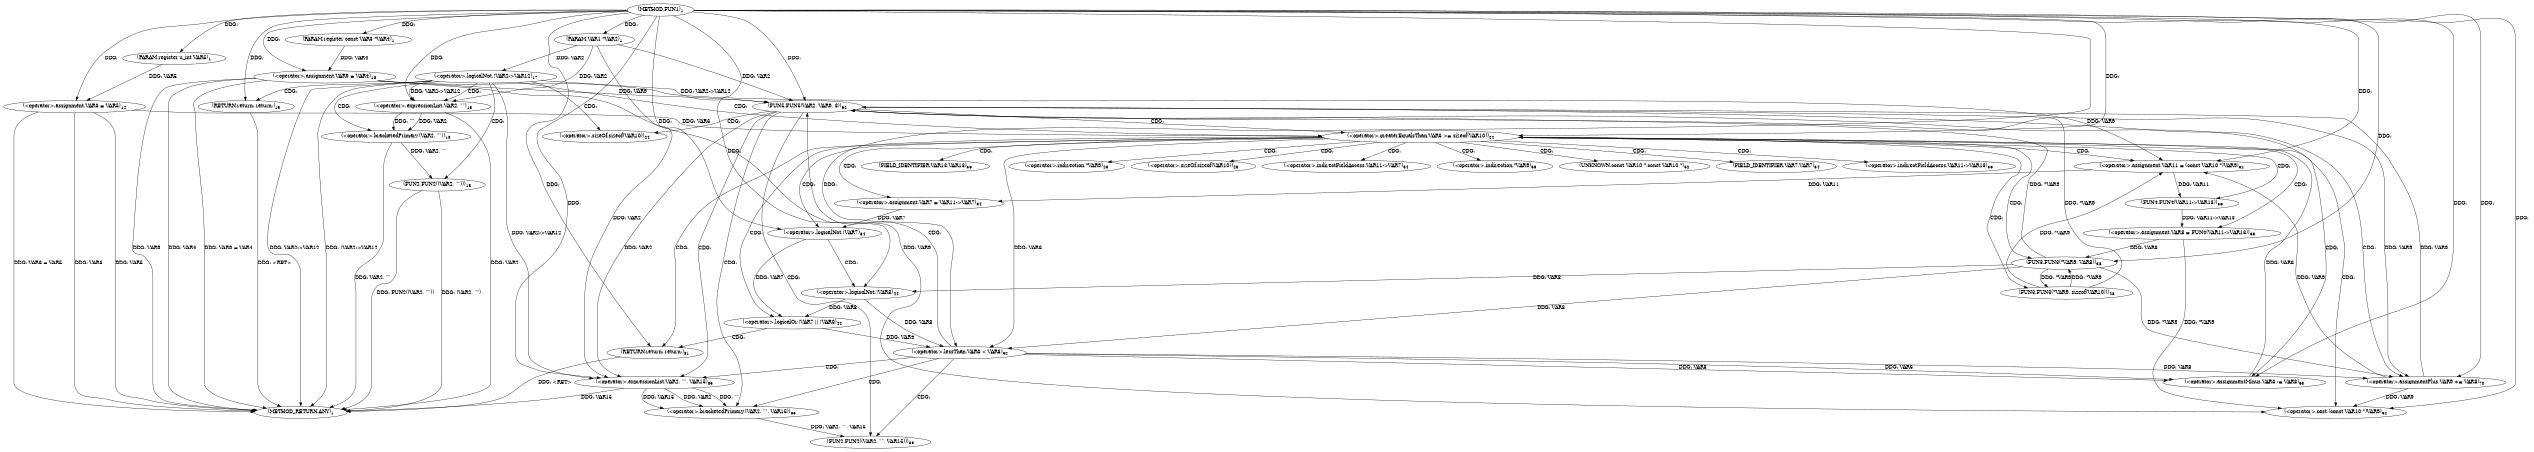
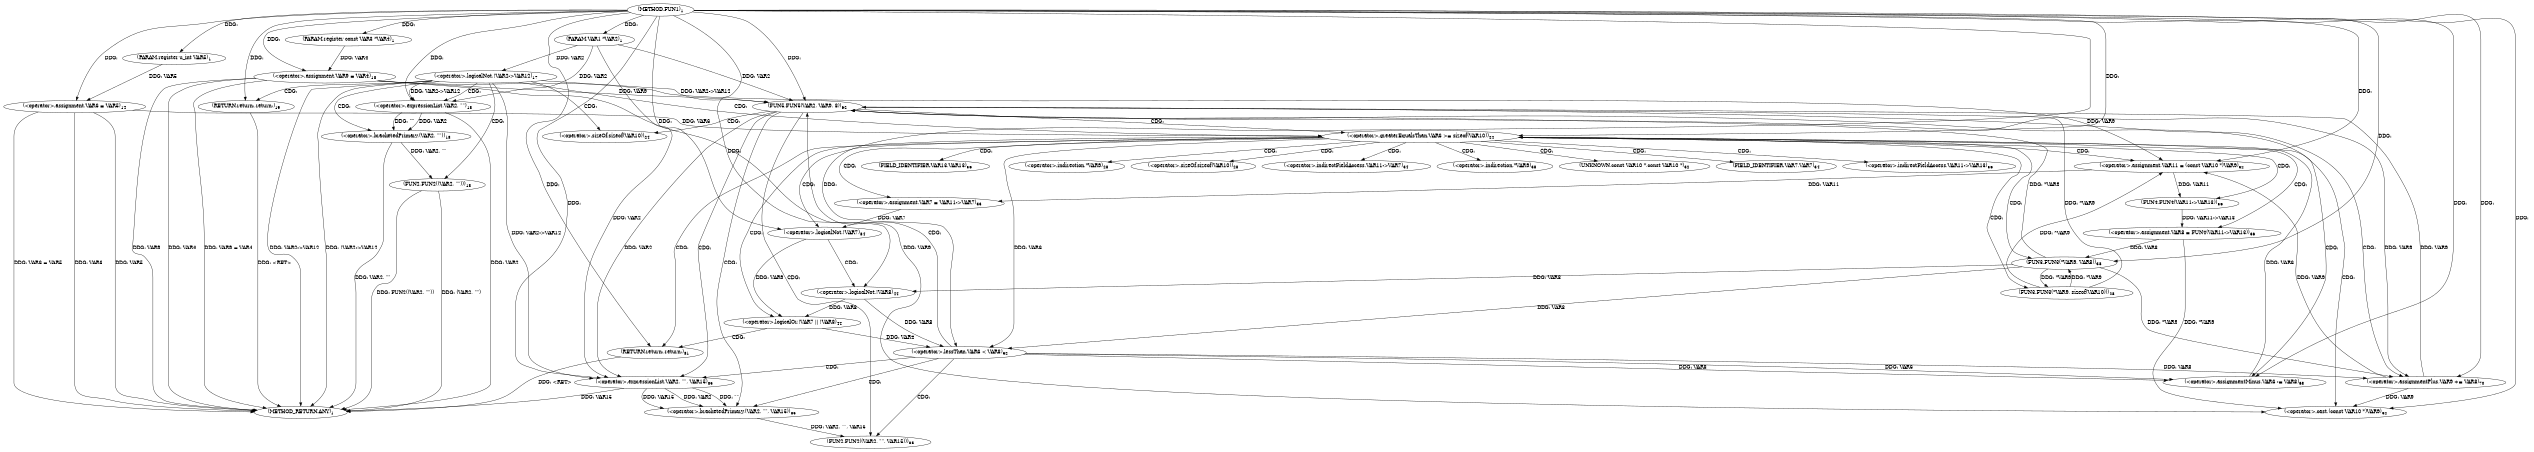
  digraph {
    n1 [label=<(METHOD,FUN1)<SUB>1</SUB>>]
    n2 [label=<(PARAM,VAR1 *VAR2)<SUB>1</SUB>>]
    n3 [label=<(PARAM,register const VAR3 *VAR4)<SUB>1</SUB>>]
    n4 [label=<(PARAM,register u_int VAR5)<SUB>1</SUB>>]
    n5 [label=<(&lt;operator&gt;.assignment,VAR9 = VAR4)<SUB>18</SUB>>]
    n6 [label=<(&lt;operator&gt;.assignment,VAR6 = VAR5)<SUB>14</SUB>>]
    n7 [label=<(RETURN,return;,return;)<SUB>81</SUB>>]
    n8 [label=<(&lt;operator&gt;.greaterEqualsThan,VAR6 &gt;= sizeof(VAR10))<SUB>24</SUB>>]
    n9 [label=<(RETURN,return;,return;)<SUB>19</SUB>>]
    n10 [label=<(&lt;operator&gt;.assignment,VAR11 = (const VAR10 *)VAR9)<SUB>32</SUB>>]
    n11 [label=<(FUN3,FUN3(*VAR9, VAR8))<SUB>38</SUB>>]
    n12 [label=<(&lt;operator&gt;.assignmentMinus,VAR6 -= VAR8)<SUB>68</SUB>>]
    n13 [label=<(&lt;operator&gt;.assignmentPlus,VAR9 += VAR8)<SUB>70</SUB>>]
    n14 [label=<(&lt;operator&gt;.lessThan,VAR6 &lt; VAR8)<SUB>52</SUB>>]
    n15 [label=<(FUN5,FUN5(VAR2, VAR9, 8))<SUB>62</SUB>>]
    n16 [label=<(&lt;operator&gt;.expressionList,VAR2, &quot;&quot;, VAR15)<SUB>85</SUB>>]
    n17 [label=<(&lt;operator&gt;.cast,(const VAR10 *)VAR9)<SUB>32</SUB>>]
    n18 [label=<(&lt;operator&gt;.expressionList,VAR2, &quot;&quot;)<SUB>18</SUB>>]
    n19 [label=<(&lt;operator&gt;.logicalNot,!VAR7)<SUB>84</SUB>>]
    n20 [label=<(&lt;operator&gt;.logicalNot,!VAR8)<SUB>44</SUB>>]
    n21 [label=<(&lt;operator&gt;.logicalNot,!VAR2-&gt;VAR12)<SUB>17</SUB>>]
    n22 [label=<(METHOD_RETURN,ANY)<SUB>1</SUB>>]
    n23 [label=<(FUN3,FUN3(*VAR9, sizeof(VAR10)))<SUB>28</SUB>>]
-   n24 [label=<(&lt;operator&gt;.assignment,VAR7 = VAR11-&gt;VAR7)<SUB>34</SUB>>]
+   n24 [label=<(&lt;operator&gt;.assignment,VAR7 = VAR11-&gt;VAR7)<SUB>33</SUB>>]
    n25 [label=<(&lt;operator&gt;.assignment,VAR8 = FUN4(VAR11-&gt;VAR13))<SUB>36</SUB>>]
    n26 [label=<(&lt;operator&gt;.logicalOr,!VAR7 || !VAR8)<SUB>44</SUB>>]
    n27 [label=<(FUN4,FUN4(VAR11-&gt;VAR13))<SUB>36</SUB>>]
    n28 [label=<(&lt;operator&gt;.indirection,*VAR9)<SUB>28</SUB>>]
    n29 [label=<(&lt;operator&gt;.sizeOf,sizeof(VAR10))<SUB>28</SUB>>]
    n30 [label=<(&lt;operator&gt;.indirectFieldAccess,VAR11-&gt;VAR7)<SUB>34</SUB>>]
    n31 [label=<(&lt;operator&gt;.indirection,*VAR9)<SUB>38</SUB>>]
    n32 [label=<(UNKNOWN,const VAR10 *,const VAR10 *)<SUB>32</SUB>>]
    n33 [label=<(FIELD_IDENTIFIER,VAR7,VAR7)<SUB>34</SUB>>]
    n34 [label=<(&lt;operator&gt;.indirectFieldAccess,VAR11-&gt;VAR13)<SUB>36</SUB>>]
    n35 [label=<(FIELD_IDENTIFIER,VAR13,VAR13)<SUB>36</SUB>>]
    n36 [label=<(FUN2,FUN2((VAR2, &quot;&quot;, VAR15)))<SUB>85</SUB>>]
    n37 [label=<(&lt;operator&gt;.bracketedPrimary,(VAR2, &quot;&quot;, VAR15))<SUB>85</SUB>>]
    n38 [label=<(&lt;operator&gt;.sizeOf,sizeof(VAR10))<SUB>24</SUB>>]
    n39 [label=<(&lt;operator&gt;.bracketedPrimary,(VAR2, &quot;&quot;))<SUB>18</SUB>>]
    n40 [label=<(FUN2,FUN2((VAR2, &quot;&quot;)))<SUB>18</SUB>>]
    n1 -> n2 [label="DDG: "]
    n1 -> n3 [label="DDG: "]
    n1 -> n4 [label="DDG: "]
    n1 -> n5 [label="DDG: "]
    n1 -> n6 [label="DDG: "]
    n1 -> n7 [label="DDG: "]
    n1 -> n8 [label="DDG: "]
    n1 -> n9 [label="DDG: "]
    n1 -> n10 [label="DDG: "]
    n1 -> n11 [label="DDG: "]
    n1 -> n12 [label="DDG: "]
    n1 -> n13 [label="DDG: "]
    n1 -> n14 [label="DDG: "]
    n1 -> n15 [label="DDG: "]
    n1 -> n16 [label="DDG: "]
    n1 -> n17 [label="DDG: "]
    n1 -> n18 [label="DDG: "]
    n1 -> n19 [label="DDG: "]
    n1 -> n20 [label="DDG: "]
    n2 -> n15 [label="DDG: VAR2"]
    n2 -> n16 [label="DDG: VAR2"]
    n2 -> n18 [label="DDG: VAR2"]
    n2 -> n21 [label="DDG: VAR2"]
    n3 -> n5 [label="DDG: VAR4"]
    n4 -> n6 [label="DDG: VAR5"]
    n5 -> n10 [label="DDG: VAR9"]
    n5 -> n15 [label="DDG: VAR9"]
    n5 -> n17 [label="DDG: VAR9"]
    n5 -> n22 [label="DDG: VAR9"]
    n5 -> n22 [label="DDG: VAR4"]
    n5 -> n22 [label="DDG: VAR9 = VAR4"]
    n6 -> n8 [label="DDG: VAR6"]
    n6 -> n22 [label="DDG: VAR6"]
    n6 -> n22 [label="DDG: VAR5"]
    n6 -> n22 [label="DDG: VAR6 = VAR5"]
    n7 -> n22 [label="DDG: &lt;RET&gt;"]
    n8 -> n7 [label="CDG: "]
    n8 -> n10 [label="CDG: "]
    n8 -> n11 [label="CDG: "]
    n8 -> n14 [label="DDG: VAR6"]
    n8 -> n17 [label="CDG: "]
    n8 -> n19 [label="CDG: "]
    n8 -> n23 [label="CDG: "]
    n8 -> n24 [label="CDG: "]
    n8 -> n25 [label="CDG: "]
    n8 -> n26 [label="CDG: "]
    n8 -> n27 [label="CDG: "]
    n8 -> n28 [label="CDG: "]
    n8 -> n29 [label="CDG: "]
    n8 -> n30 [label="CDG: "]
    n8 -> n31 [label="CDG: "]
    n8 -> n32 [label="CDG: "]
    n8 -> n33 [label="CDG: "]
    n8 -> n34 [label="CDG: "]
    n8 -> n35 [label="CDG: "]
    n9 -> n22 [label="DDG: &lt;RET&gt;"]
    n10 -> n24 [label="DDG: VAR11"]
    n10 -> n27 [label="DDG: VAR11"]
    n11 -> n13 [label="DDG: *VAR9"]
    n11 -> n14 [label="DDG: VAR8"]
    n11 -> n15 [label="DDG: *VAR9"]
    n11 -> n20 [label="DDG: VAR8"]
    n11 -> n23 [label="DDG: *VAR9"]
    n12 -> n8 [label="DDG: VAR6"]
    n13 -> n10 [label="DDG: VAR9"]
    n13 -> n15 [label="DDG: VAR9"]
    n13 -> n17 [label="DDG: VAR9"]
    n14 -> n12 [label="DDG: VAR8"]
    n14 -> n12 [label="DDG: VAR6"]
    n14 -> n13 [label="DDG: VAR8"]
    n14 -> n15 [label="CDG: "]
    n14 -> n16 [label="CDG: "]
    n14 -> n36 [label="CDG: "]
    n14 -> n37 [label="CDG: "]
    n15 -> n8 [label="CDG: "]
    n15 -> n12 [label="CDG: "]
    n15 -> n13 [label="DDG: VAR9"]
    n15 -> n13 [label="CDG: "]
    n15 -> n16 [label="DDG: VAR2"]
    n15 -> n16 [label="CDG: "]
    n15 -> n36 [label="CDG: "]
    n15 -> n37 [label="CDG: "]
    n15 -> n38 [label="CDG: "]
    n16 -> n22 [label="DDG: VAR15"]
    n16 -> n37 [label="DDG: VAR2"]
    n16 -> n37 [label="DDG: &quot;&quot;"]
    n16 -> n37 [label="DDG: VAR15"]
    n18 -> n22 [label="DDG: VAR2"]
    n18 -> n39 [label="DDG: VAR2"]
    n18 -> n39 [label="DDG: &quot;&quot;"]
    n19 -> n20 [label="CDG: "]
-   n19 -> n26 [label="DDG: VAR7"]
+   n19 -> n26 [label="DDG: VAR9"]
    n20 -> n14 [label="DDG: VAR8"]
    n20 -> n26 [label="DDG: VAR8"]
    n21 -> n8 [label="CDG: "]
    n21 -> n9 [label="CDG: "]
    n21 -> n15 [label="DDG: VAR2-&gt;VAR12"]
    n21 -> n16 [label="DDG: VAR2-&gt;VAR12"]
    n21 -> n18 [label="DDG: VAR2-&gt;VAR12"]
    n21 -> n18 [label="CDG: "]
    n21 -> n22 [label="DDG: VAR2-&gt;VAR12"]
    n21 -> n22 [label="DDG: !VAR2-&gt;VAR12"]
    n21 -> n38 [label="CDG: "]
    n21 -> n39 [label="CDG: "]
    n21 -> n40 [label="CDG: "]
    n23 -> n10 [label="DDG: *VAR9"]
    n23 -> n11 [label="DDG: *VAR9"]
    n23 -> n15 [label="DDG: *VAR9"]
    n24 -> n19 [label="DDG: VAR7"]
    n25 -> n11 [label="DDG: VAR8"]
    n25 -> n17 [label="DDG: *VAR9"]
    n26 -> n7 [label="CDG: "]
    n26 -> n14 [label="DDG: VAR4"]
    n27 -> n25 [label="DDG: VAR11-&gt;VAR13"]
    n37 -> n36 [label="DDG: VAR2, &quot;&quot;, VAR15"]
    n39 -> n22 [label="DDG: VAR2, &quot;&quot;"]
    n39 -> n40 [label="DDG: VAR2, &quot;&quot;"]
    n40 -> n22 [label="DDG: (VAR2, &quot;&quot;)"]
    n40 -> n22 [label="DDG: FUN2((VAR2, &quot;&quot;))"]
  }
